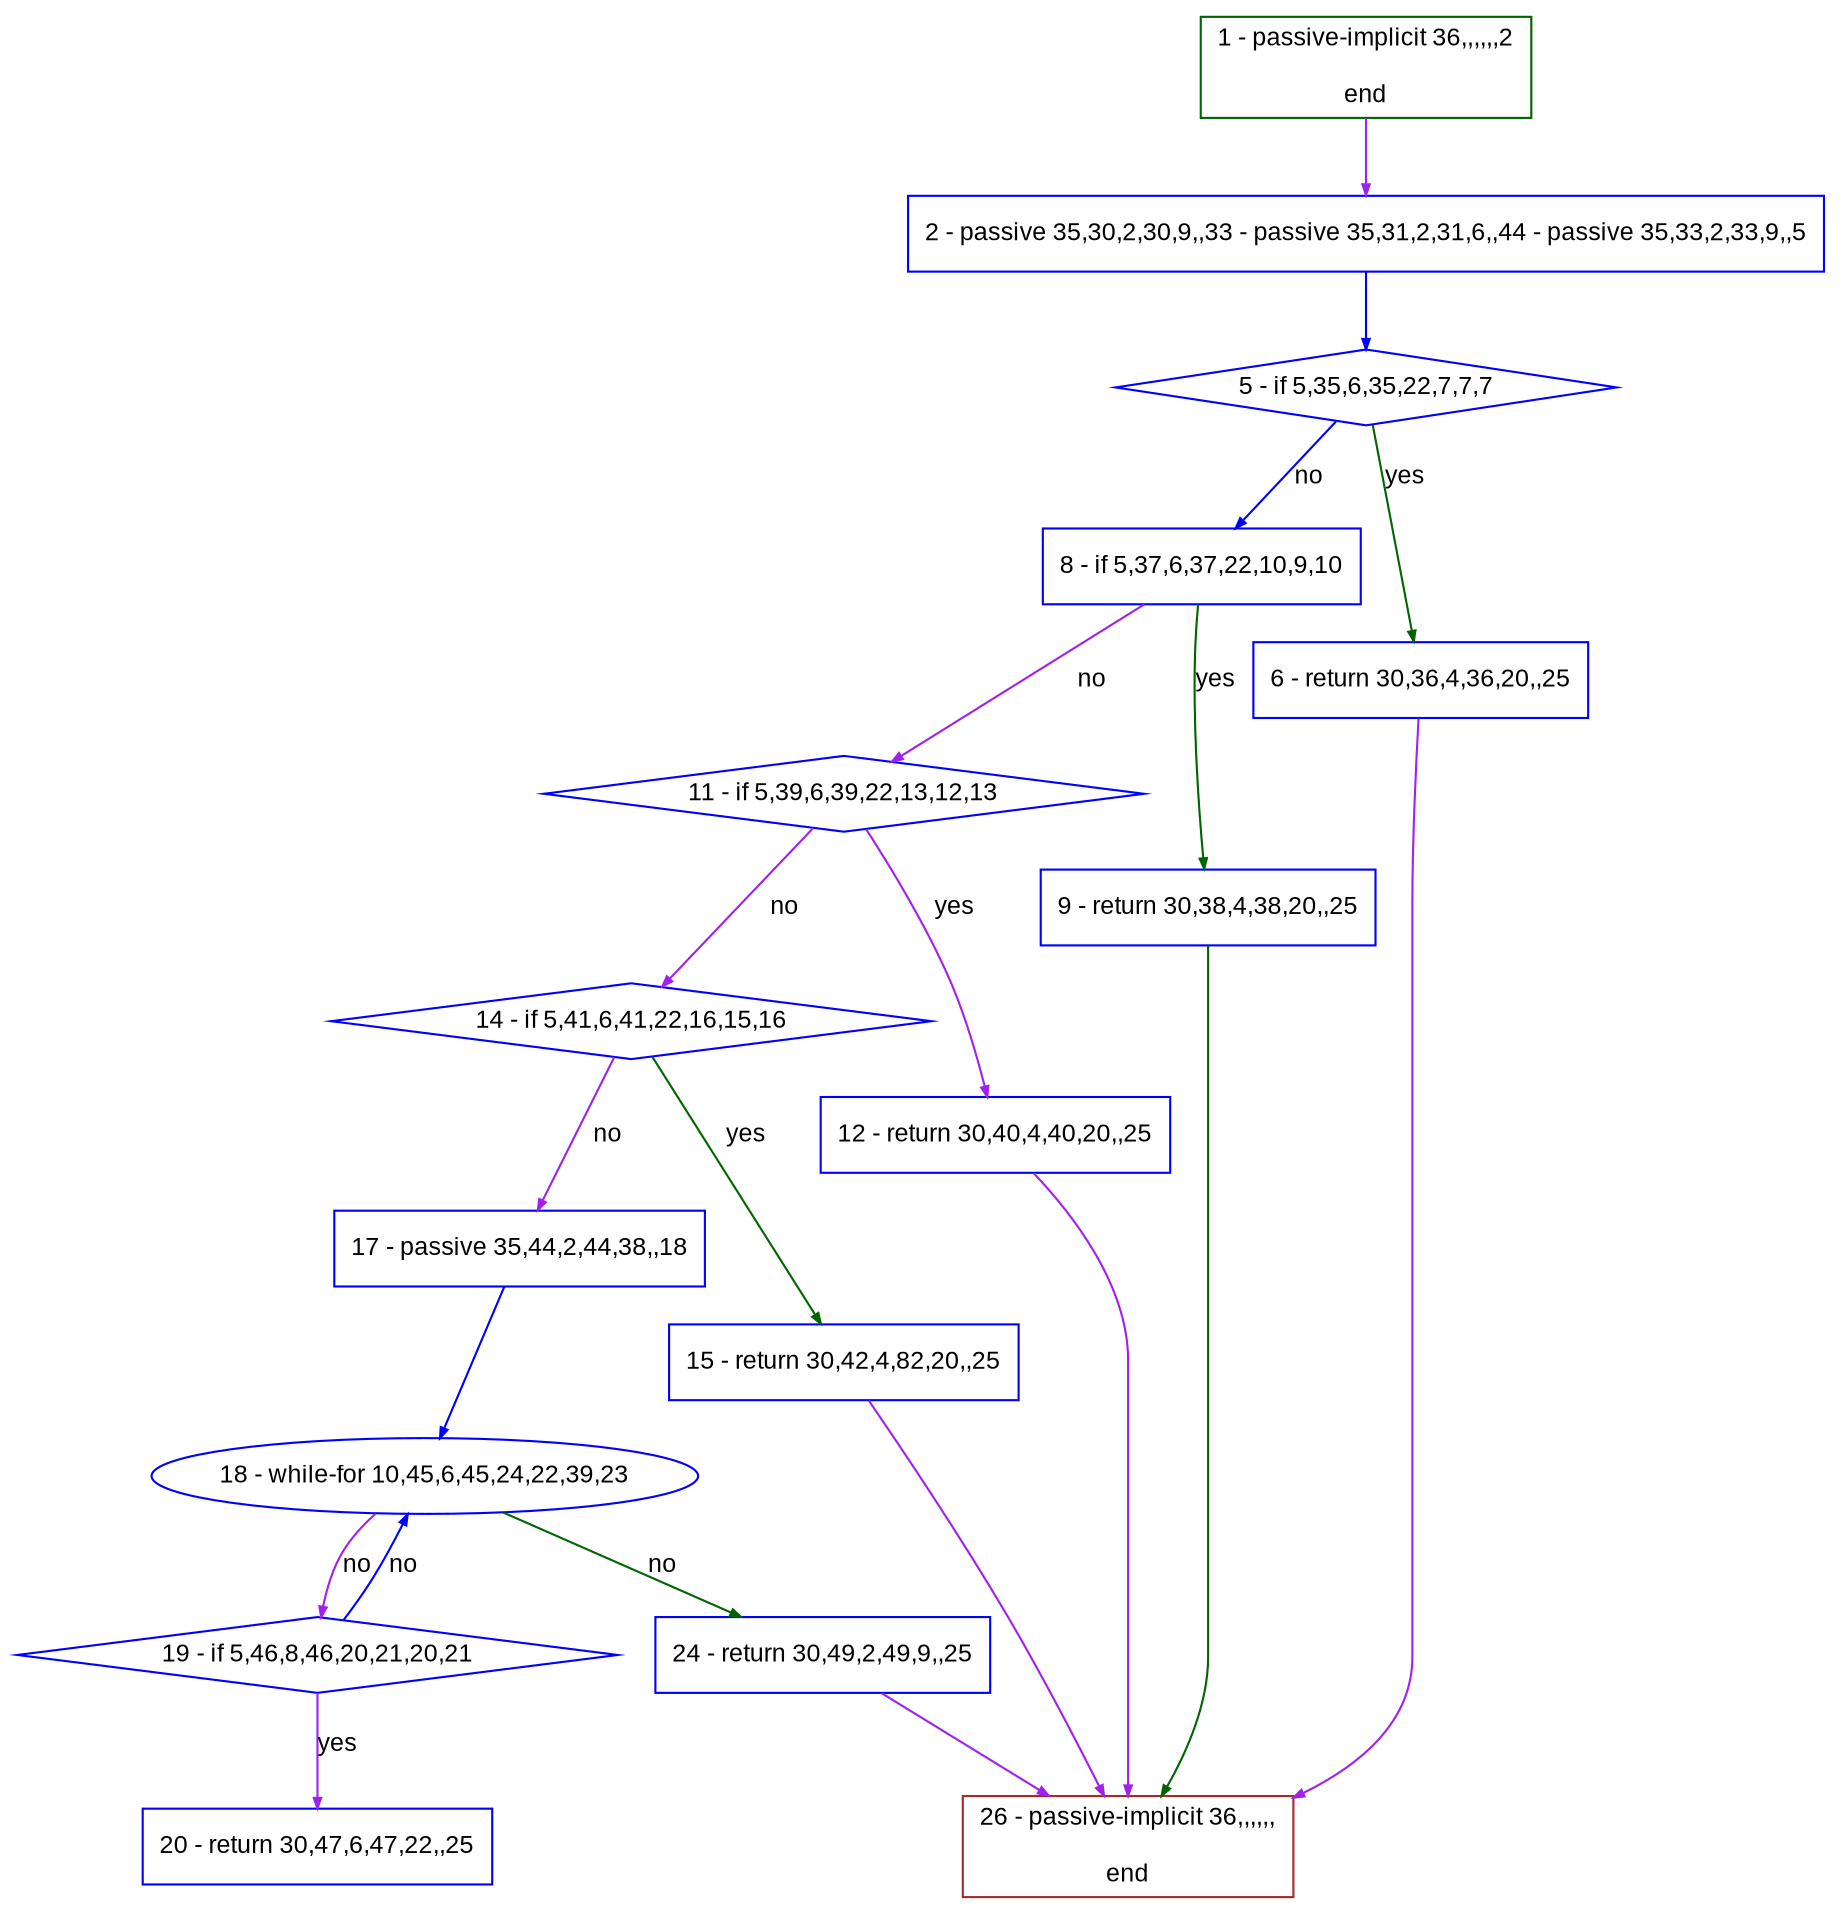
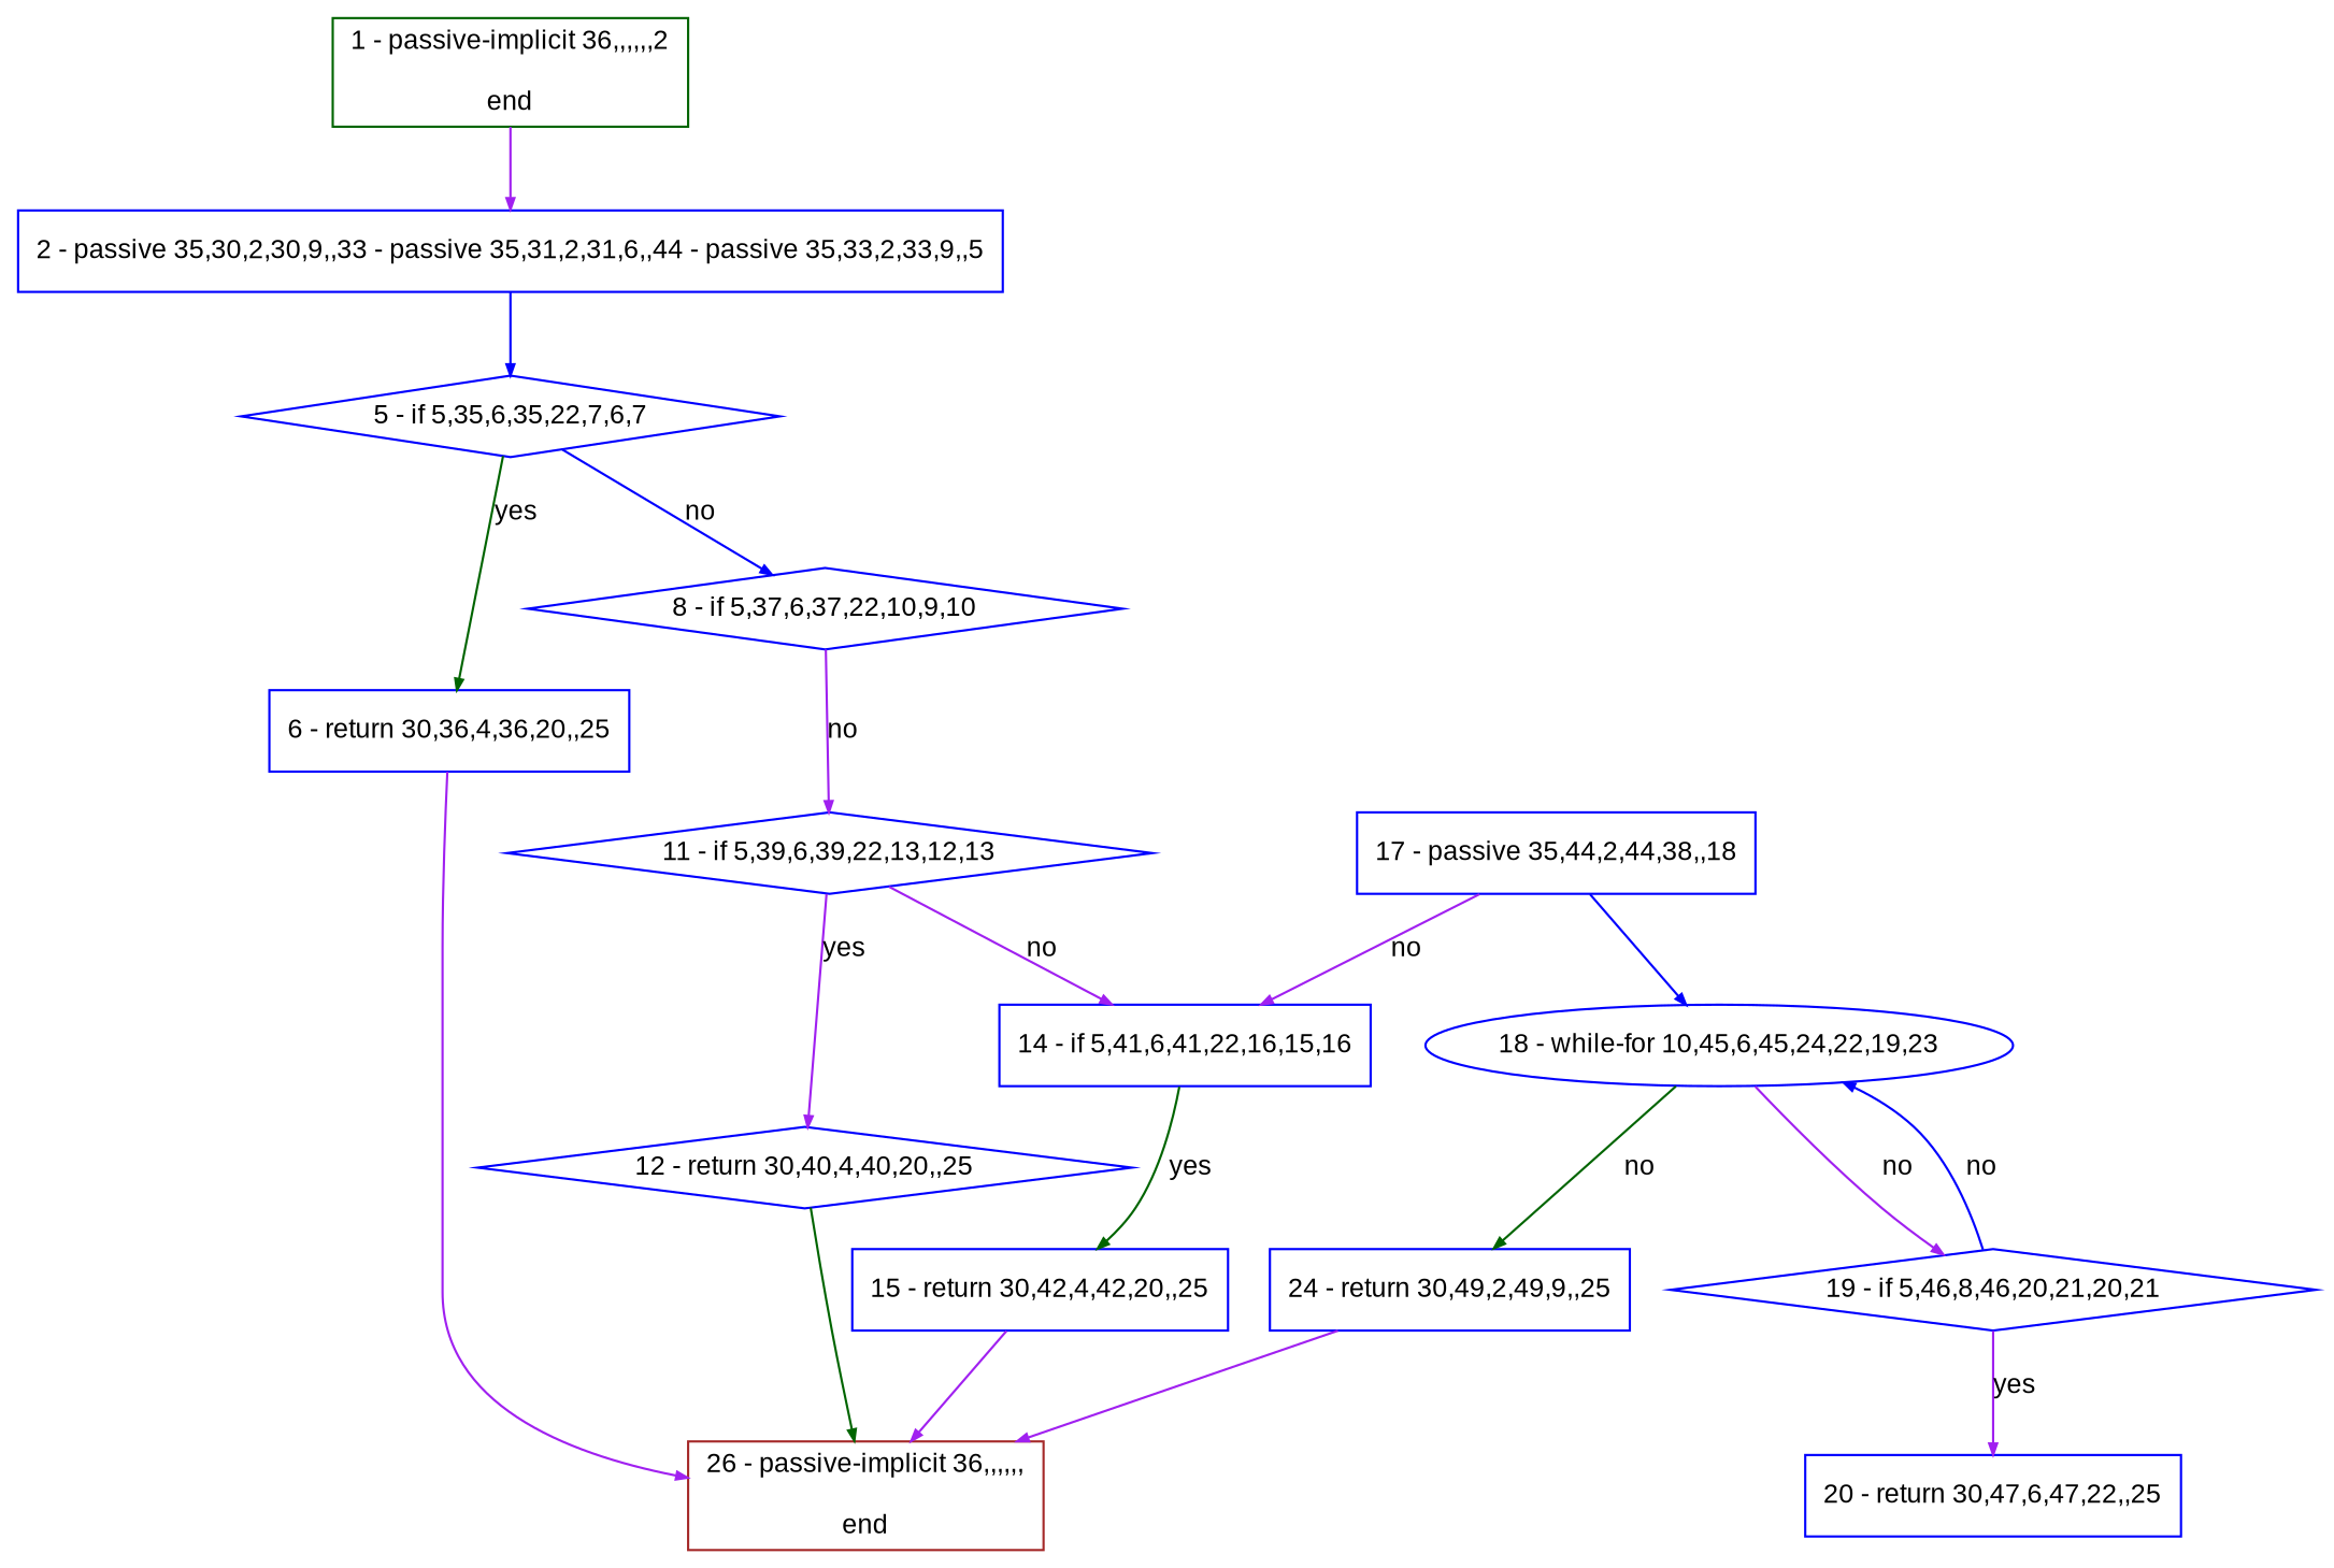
  digraph {
    bgcolor=white
    compound=true
    fillcolor="#FFFFCC"
    fontname=Arial
    fontsize=12
    pack=true
    packmode=clust
    style="rounded,filled"
    node [color="#0000ff" compound=true fillcolor="#ffffff" fixedsize=false fontname=Arial fontsize=12 node_initialized=no shape=box style=filled]
    edge [arrowhead=normal arrowsize=0.5 arrowtail=none color=purple compound=true dir=forward fontcolor=black fontname=Arial fontsize=12]
    n1 [label="2 - passive 35,30,2,30,9,,33 - passive 35,31,2,31,6,,44 - passive 35,33,2,33,9,,5"]
-   n2 [label="5 - if 5,35,6,35,22,7,7,7" shape=diamond]
+   n2 [label="5 - if 5,35,6,35,22,7,6,7" shape=diamond]
    n3 [label="6 - return 30,36,4,36,20,,25"]
-   n4 [label="8 - if 5,37,6,37,22,10,9,10"]
+   n4 [label="8 - if 5,37,6,37,22,10,9,10" shape=diamond]
    n5 [color="#006400" label="1 - passive-implicit 36,,,,,,2\n\nend"]
    n6 [color="#a52a2a" label="26 - passive-implicit 36,,,,,,\n\nend"]
-   n7 [label="9 - return 30,38,4,38,20,,25"]
    n8 [label="11 - if 5,39,6,39,22,13,12,13" shape=diamond]
-   n9 [label="12 - return 30,40,4,40,20,,25"]
-   n10 [label="14 - if 5,41,6,41,22,16,15,16" shape=diamond]
-   n11 [label="15 - return 30,42,4,82,20,,25"]
+   n9 [label="12 - return 30,40,4,40,20,,25" shape=diamond]
+   n10 [label="14 - if 5,41,6,41,22,16,15,16"]
+   n11 [label="15 - return 30,42,4,42,20,,25"]
    n12 [label="17 - passive 35,44,2,44,38,,18"]
-   n13 [label="18 - while-for 10,45,6,45,24,22,39,23" shape=oval]
+   n13 [label="18 - while-for 10,45,6,45,24,22,19,23" shape=oval]
    n14 [label="19 - if 5,46,8,46,20,21,20,21" shape=diamond]
    n15 [label="24 - return 30,49,2,49,9,,25"]
    n16 [label="20 - return 30,47,6,47,22,,25"]
    n1 -> n2 [color=blue]
    n2 -> n3 [color=darkgreen label=yes]
    n2 -> n4 [color=blue label=no]
    n3 -> n6
-   n4 -> n7 [color=darkgreen label=yes]
    n4 -> n8 [label=no]
    n5 -> n1
-   n7 -> n6 [color=darkgreen]
    n8 -> n9 [label=yes]
    n8 -> n10 [label=no]
-   n9 -> n6
+   n9 -> n6 [color=darkgreen]
    n10 -> n11 [color=darkgreen label=yes]
-   n10 -> n12 [label=no]
+   n12 -> n10 [label=no]
    n11 -> n6
    n12 -> n13 [color=blue]
    n13 -> n14 [label=no]
    n13 -> n15 [color=darkgreen label=no]
    n14 -> n13 [color=blue label=no]
    n14 -> n16 [label=yes]
    n15 -> n6
  }
